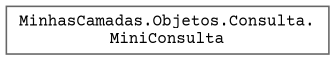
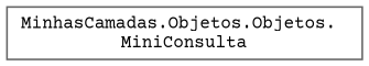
  digraph {
    rankdir=LR
    fontname="Courier Prime"
-   n1 [color=grey40 fillcolor=white fontname="Courier Prime" fontsize=10 height=0.2 label="MinhasCamadas.Objetos.Consulta.\lMiniConsulta" shape=box style=filled width=0.4]
+   n1 [color=grey40 fillcolor=white fontname="Courier Prime" fontsize=10 height=0.2 label="MinhasCamadas.Objetos.Objetos.\lMiniConsulta" shape=box style=filled width=0.4]
  }
